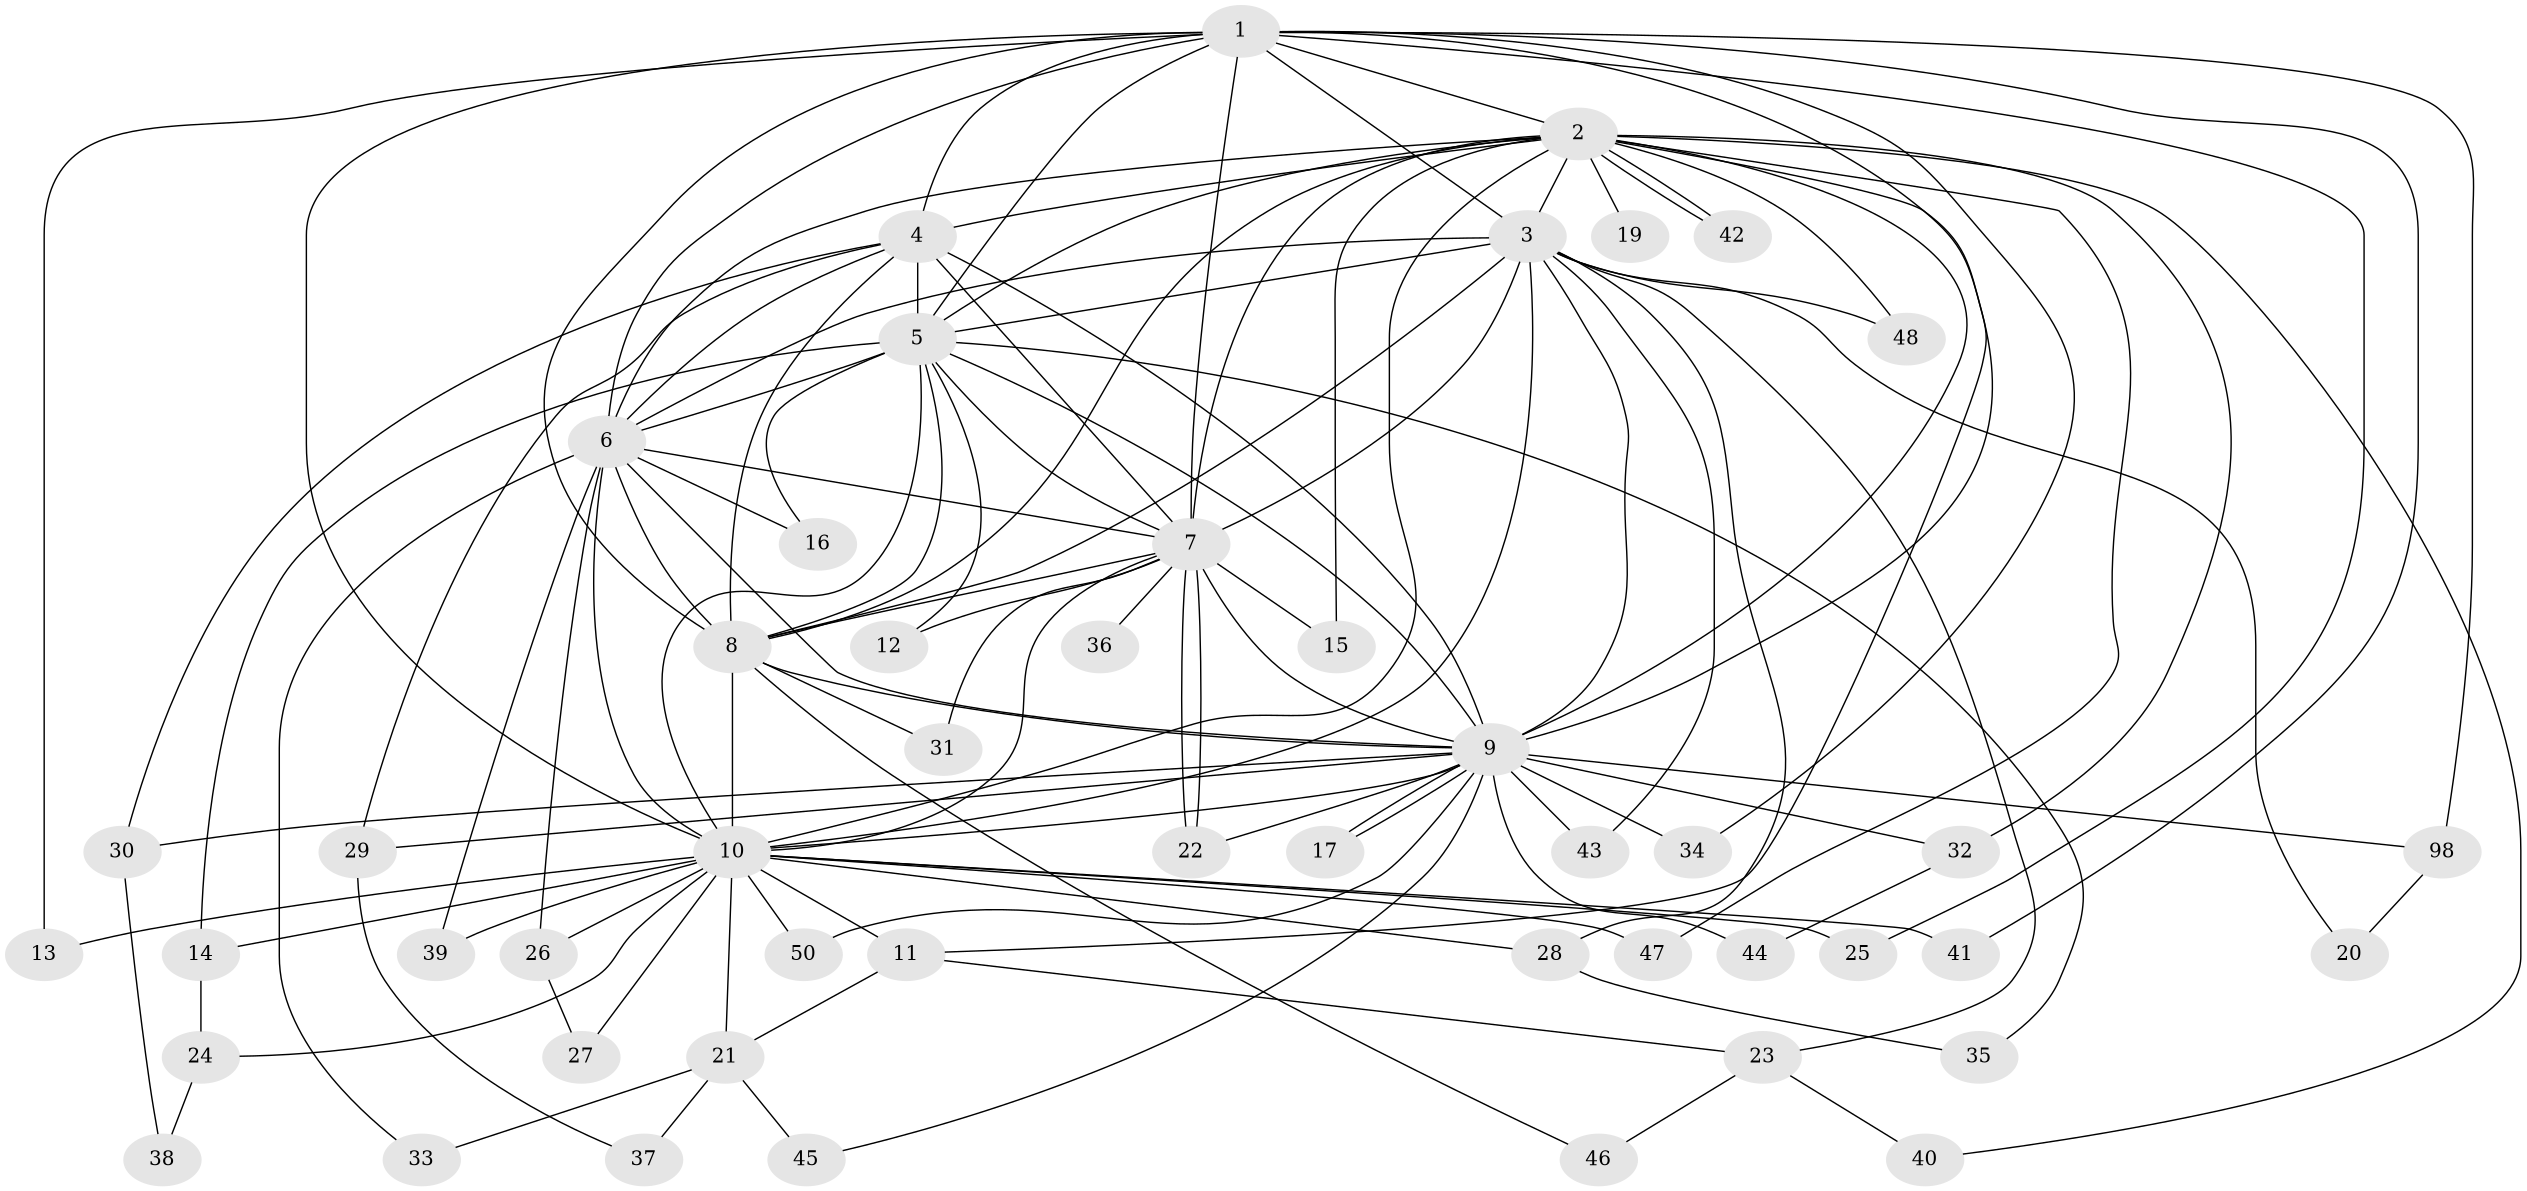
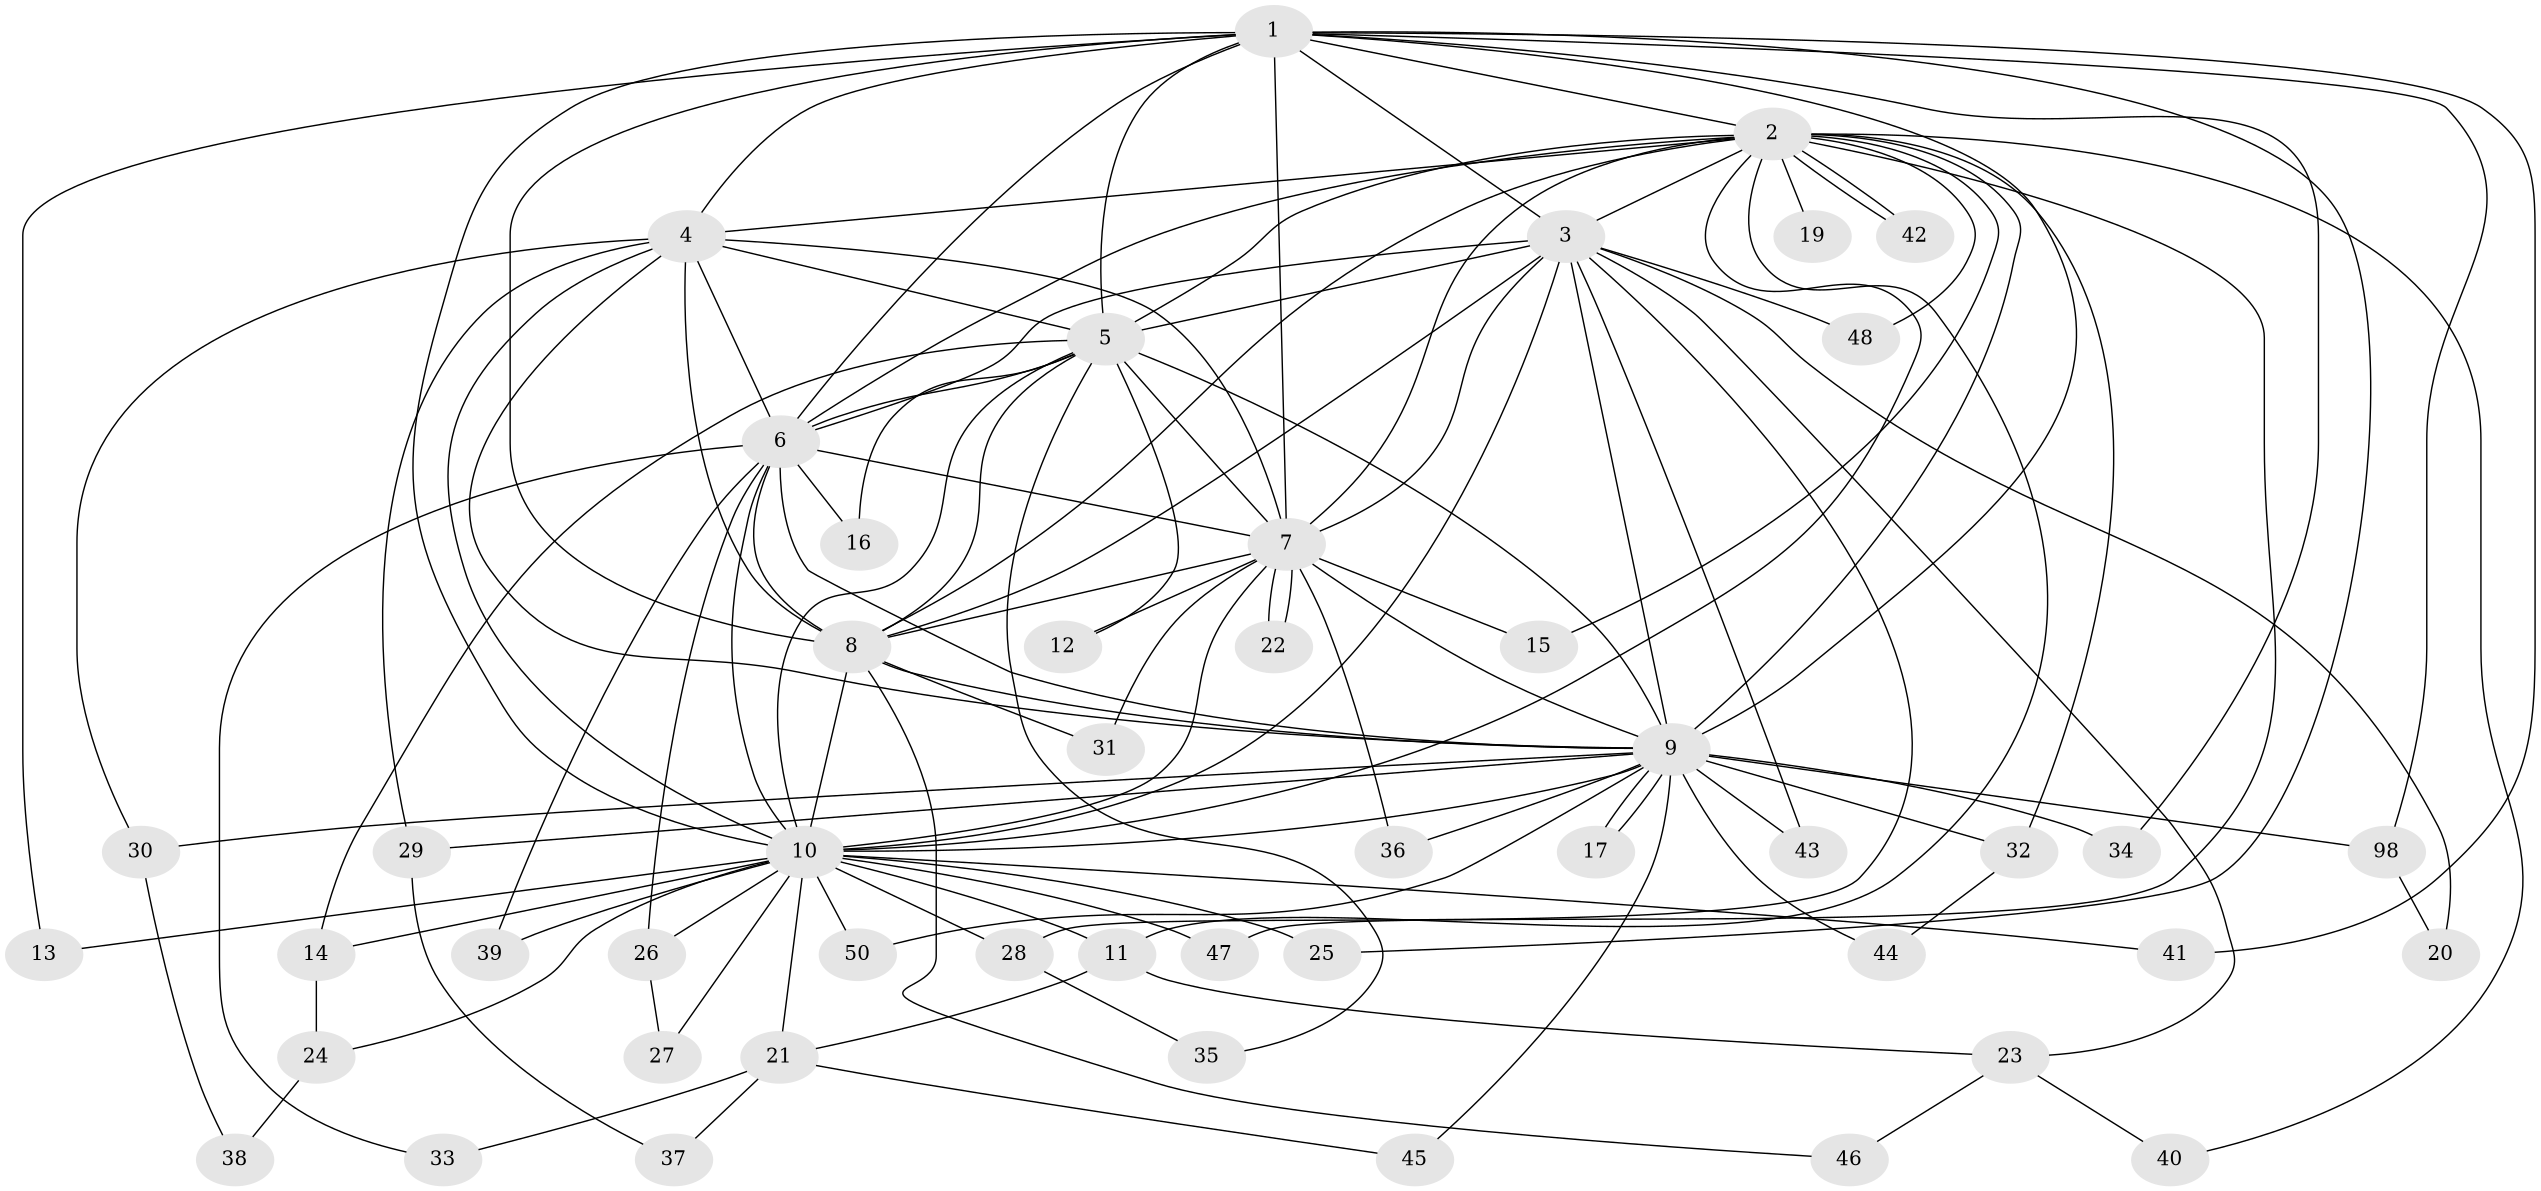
  graph {
    node [color=gray90 style=filled]
    1
    2
    3
    4
    5
    6
    7
    8
    9
    10
    13
    n12 [label=98]
    25
    34
    41
    11
    15
    19
    32
    40
    42
    47
    48
    20
    23
    28
    43
    29
    30
    12
    14
    16
    35
    26
    33
    39
    22
    31
    36
    46
    17
    44
    45
    50
    21
    24
    27
    37
    38
    1 -- 2
    1 -- 3
    1 -- 4
    1 -- 5
    1 -- 6
    1 -- 7
    1 -- 8
    1 -- 9
    1 -- 10
    1 -- 13
    1 -- n12
    1 -- 25
    1 -- 34
    1 -- 41
    2 -- 3
    2 -- 4
    2 -- 5
    2 -- 6
    2 -- 7
    2 -- 8
    2 -- 9
    2 -- 10
    2 -- 11
    2 -- 15
    2 -- 19
    2 -- 32
    2 -- 40
    2 -- 42
    2 -- 42
    2 -- 47
    2 -- 48
    3 -- 5
    3 -- 6
    3 -- 7
    3 -- 8
    3 -- 9
    3 -- 10
    3 -- 48
    3 -- 20
    3 -- 23
    3 -- 28
    3 -- 43
    4 -- 5
    4 -- 6
    4 -- 7
    4 -- 8
    4 -- 9
+   4 -- 10
    4 -- 29
    4 -- 30
    5 -- 6
    5 -- 7
    5 -- 8
    5 -- 9
    5 -- 10
    5 -- 12
    5 -- 14
    5 -- 16
    5 -- 35
    6 -- 7
    6 -- 8
    6 -- 9
    6 -- 10
    6 -- 16
    6 -- 26
    6 -- 33
    6 -- 39
    7 -- 8
    7 -- 9
    7 -- 10
    7 -- 15
    7 -- 12
    7 -- 22
    7 -- 22
    7 -- 31
    7 -- 36
    8 -- 9
    8 -- 10
    8 -- 31
    8 -- 46
    9 -- 10
    9 -- n12
    9 -- 34
    9 -- 32
    9 -- 43
    9 -- 29
    9 -- 30
-   9 -- 22
+   9 -- 36
    9 -- 17
    9 -- 17
    9 -- 44
    9 -- 45
    9 -- 50
    10 -- 13
    10 -- 25
    10 -- 41
    10 -- 11
    10 -- 47
    10 -- 28
    10 -- 14
    10 -- 26
    10 -- 39
    10 -- 50
    10 -- 21
    10 -- 24
    10 -- 27
    n12 -- 20
    11 -- 23
    11 -- 21
    32 -- 44
    23 -- 40
    23 -- 46
    28 -- 35
    29 -- 37
    30 -- 38
    14 -- 24
    26 -- 27
    21 -- 33
    21 -- 45
    21 -- 37
    24 -- 38
  }
